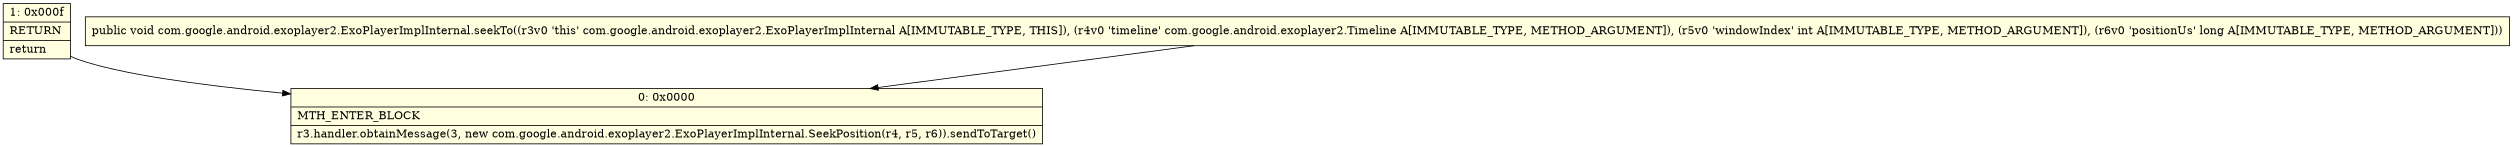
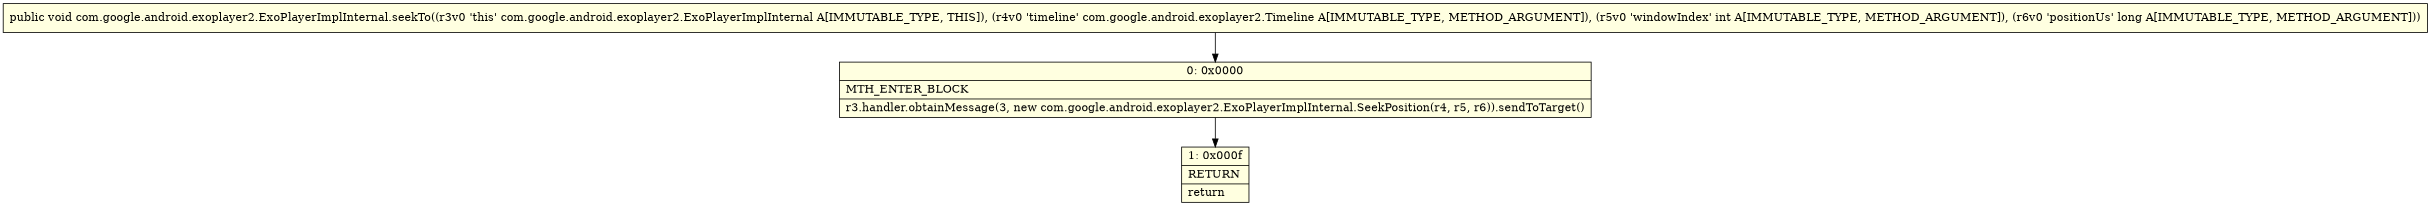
  digraph {
    node [shape=record style=filled fillcolor=lightyellow]
    n1 [label="{0\:\ 0x0000|MTH_ENTER_BLOCK\l|r3.handler.obtainMessage(3, new com.google.android.exoplayer2.ExoPlayerImplInternal.SeekPosition(r4, r5, r6)).sendToTarget()\l}"]
    n2 [label="{1\:\ 0x000f|RETURN\l|return\l}"]
    n3 [label="{public void com.google.android.exoplayer2.ExoPlayerImplInternal.seekTo((r3v0 'this' com.google.android.exoplayer2.ExoPlayerImplInternal A[IMMUTABLE_TYPE, THIS]), (r4v0 'timeline' com.google.android.exoplayer2.Timeline A[IMMUTABLE_TYPE, METHOD_ARGUMENT]), (r5v0 'windowIndex' int A[IMMUTABLE_TYPE, METHOD_ARGUMENT]), (r6v0 'positionUs' long A[IMMUTABLE_TYPE, METHOD_ARGUMENT])) }"]
-   n2 -> n1
+   n1 -> n2
    n3 -> n1
  }
